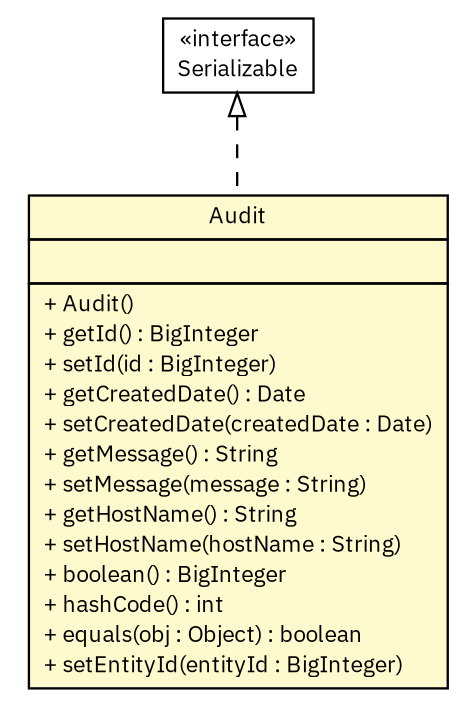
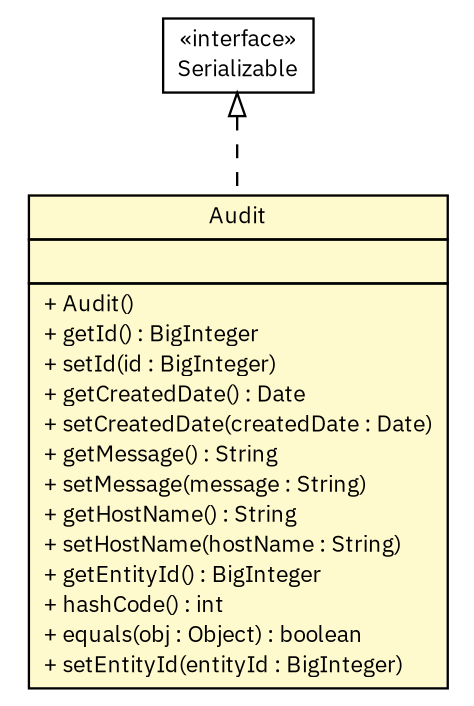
  digraph {
    nodesep=0.25
    ranksep=0.5
    fontname="IBM Plex Sans"
    node [fontcolor=black fontname="IBM Plex Sans" fontsize=10.0 shape=plaintext]
-   n1 [label=<<table title="com.salesforce.dva.argus.sdk.entity.Audit" border="0" cellborder="1" cellspacing="0" cellpadding="2" port="p" bgcolor="lemonChiffon" href="./Audit.html"> 		<tr><td><table border="0" cellspacing="0" cellpadding="1"> <tr><td align="center" balign="center"> Audit </td></tr> 		</table></td></tr> 		<tr><td><table border="0" cellspacing="0" cellpadding="1"> <tr><td align="left" balign="left">  </td></tr> 		</table></td></tr> 		<tr><td><table border="0" cellspacing="0" cellpadding="1"> <tr><td align="left" balign="left"> + Audit() </td></tr> <tr><td align="left" balign="left"> + getId() : BigInteger </td></tr> <tr><td align="left" balign="left"> + setId(id : BigInteger) </td></tr> <tr><td align="left" balign="left"> + getCreatedDate() : Date </td></tr> <tr><td align="left" balign="left"> + setCreatedDate(createdDate : Date) </td></tr> <tr><td align="left" balign="left"> + getMessage() : String </td></tr> <tr><td align="left" balign="left"> + setMessage(message : String) </td></tr> <tr><td align="left" balign="left"> + getHostName() : String </td></tr> <tr><td align="left" balign="left"> + setHostName(hostName : String) </td></tr> <tr><td align="left" balign="left"> + boolean() : BigInteger </td></tr> <tr><td align="left" balign="left"> + hashCode() : int </td></tr> <tr><td align="left" balign="left"> + equals(obj : Object) : boolean </td></tr> <tr><td align="left" balign="left"> + setEntityId(entityId : BigInteger) </td></tr> 		</table></td></tr> 		</table>>]
+   n1 [label=<<table title="com.salesforce.dva.argus.sdk.entity.Audit" border="0" cellborder="1" cellspacing="0" cellpadding="2" port="p" bgcolor="lemonChiffon" href="./Audit.html"> 		<tr><td><table border="0" cellspacing="0" cellpadding="1"> <tr><td align="center" balign="center"> Audit </td></tr> 		</table></td></tr> 		<tr><td><table border="0" cellspacing="0" cellpadding="1"> <tr><td align="left" balign="left">  </td></tr> 		</table></td></tr> 		<tr><td><table border="0" cellspacing="0" cellpadding="1"> <tr><td align="left" balign="left"> + Audit() </td></tr> <tr><td align="left" balign="left"> + getId() : BigInteger </td></tr> <tr><td align="left" balign="left"> + setId(id : BigInteger) </td></tr> <tr><td align="left" balign="left"> + getCreatedDate() : Date </td></tr> <tr><td align="left" balign="left"> + setCreatedDate(createdDate : Date) </td></tr> <tr><td align="left" balign="left"> + getMessage() : String </td></tr> <tr><td align="left" balign="left"> + setMessage(message : String) </td></tr> <tr><td align="left" balign="left"> + getHostName() : String </td></tr> <tr><td align="left" balign="left"> + setHostName(hostName : String) </td></tr> <tr><td align="left" balign="left"> + getEntityId() : BigInteger </td></tr> <tr><td align="left" balign="left"> + hashCode() : int </td></tr> <tr><td align="left" balign="left"> + equals(obj : Object) : boolean </td></tr> <tr><td align="left" balign="left"> + setEntityId(entityId : BigInteger) </td></tr> 		</table></td></tr> 		</table>>]
    n2 [label=<<table title="java.io.Serializable" border="0" cellborder="1" cellspacing="0" cellpadding="2" port="p" href="http://java.sun.com/j2se/1.4.2/docs/api/java/io/Serializable.html"> 		<tr><td><table border="0" cellspacing="0" cellpadding="1"> <tr><td align="center" balign="center"> &#171;interface&#187; </td></tr> <tr><td align="center" balign="center"> Serializable </td></tr> 		</table></td></tr> 		</table>>]
    n2 -> n1 [arrowtail=empty dir=back fontname="IBM Plex Sans" fontsize=10 headport=p labelfontname=Helvetica labelfontsize=10 style=dashed tailport=p]
  }
